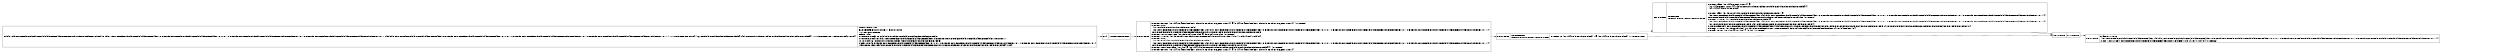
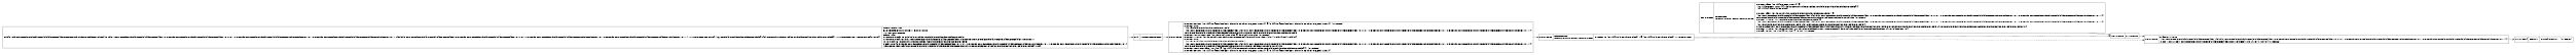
  digraph {
    fontname="DejaVu Sans"
    rankdir=LR
    node [fontname="DejaVu Sans" shape=record]
    edge [fontname="DejaVu Sans"]
    n1 [label="{8\:\ ?|MTH_ENTER_BLOCK\l}"]
-   n2 [label="{10\:\ 0x0000|0x0000: CONST  (r0 I:??[int, float, boolean, short, byte, char, OBJECT, ARRAY]) = (0 ??[int, float, boolean, short, byte, char, OBJECT, ARRAY])  (LINE:881)\l0x0001: IPUT  \l  (r0 I:android.graphics.drawable.Drawable)\l  (r5 I:com.google.android.material.slider.BaseSlider A[D('this' com.google.android.material.slider.BaseSlider\<S extends com.google.android.material.slider.BaseSlider\<S, L, T\>, L extends com.google.android.material.slider.BaseOnChangeListener\<S\>, T extends com.google.android.material.slider.BaseOnSliderTouchListener\<S\>\>)])\l com.google.android.material.slider.BaseSlider.customThumbDrawable android.graphics.drawable.Drawable \l0x0003: NEW_INSTANCE  (r0 I:java.util.ArrayList) =  java.util.ArrayList  (LINE:882)\l0x0005: INVOKE  (r0 I:java.util.ArrayList) type: DIRECT call: java.util.ArrayList.\<init\>():void A[MD:():void (c)]\l0x0008: IPUT  \l  (r0 I:java.util.List\<android.graphics.drawable.Drawable\>)\l  (r5 I:com.google.android.material.slider.BaseSlider A[D('this' com.google.android.material.slider.BaseSlider\<S extends com.google.android.material.slider.BaseSlider\<S, L, T\>, L extends com.google.android.material.slider.BaseOnChangeListener\<S\>, T extends com.google.android.material.slider.BaseOnSliderTouchListener\<S\>\>)])\l com.google.android.material.slider.BaseSlider.customThumbDrawablesForValues java.util.List \l0x000a: ARRAY_LENGTH  (r0 I:int) = (r6 I:??[] A[D('customThumbDrawables' android.graphics.drawable.Drawable[])])  (LINE:883)\l0x000b: CONST  (r1 I:??[int, float, boolean, short, byte, char, OBJECT, ARRAY]) = (0 ??[int, float, boolean, short, byte, char, OBJECT, ARRAY]) \l}"]
-   n3 [label="{11\:\ 0x000c|ARITH_START\lLOOP:0: B:11:0x000c\-\>B:12:0x000e\l|0x000c: IF  (r1 I:??[int, byte, short, char]) \>= (r0 I:??[int, byte, short, char])  \-\> B:15:0x001c \l}"]
+   n2 [label="{10\:\ 0x0000|0x0000: CONST  (r0 I:??[int, float, boolean, short, byte, char, OBJECT, ARRAY]) = (0 ??[int, float, boolean, short, byte, char, OBJECT, ARRAY])  (LINE:881)\l0x0006: IPUT  \l  (r0 I:android.graphics.drawable.Drawable)\l  (r5 I:com.google.android.material.slider.BaseSlider A[D('this' com.google.android.material.slider.BaseSlider\<S extends com.google.android.material.slider.BaseSlider\<S, L, T\>, L extends com.google.android.material.slider.BaseOnChangeListener\<S\>, T extends com.google.android.material.slider.BaseOnSliderTouchListener\<S\>\>)])\l com.google.android.material.slider.BaseSlider.customThumbDrawable android.graphics.drawable.Drawable \l0x0003: NEW_INSTANCE  (r0 I:java.util.ArrayList) =  java.util.ArrayList  (LINE:882)\l0x0005: INVOKE  (r0 I:java.util.ArrayList) type: DIRECT call: java.util.ArrayList.\<init\>():void A[MD:():void (c)]\l0x0008: IPUT  \l  (r0 I:java.util.List\<android.graphics.drawable.Drawable\>)\l  (r5 I:com.google.android.material.slider.BaseSlider A[D('this' com.google.android.material.slider.BaseSlider\<S extends com.google.android.material.slider.BaseSlider\<S, L, T\>, L extends com.google.android.material.slider.BaseOnChangeListener\<S\>, T extends com.google.android.material.slider.BaseOnSliderTouchListener\<S\>\>)])\l com.google.android.material.slider.BaseSlider.customThumbDrawablesForValues java.util.List \l0x000a: ARRAY_LENGTH  (r0 I:int) = (r6 I:??[] A[D('customThumbDrawables' android.graphics.drawable.Drawable[])])  (LINE:883)\l0x000b: CONST  (r1 I:??[int, float, boolean, short, byte, char, OBJECT, ARRAY]) = (0 ??[int, float, boolean, short, byte, char, OBJECT, ARRAY]) \l}"]
+   n3 [label="{11\:\ 0x000c|LOOP_START\lLOOP:0: B:11:0x000c\-\>B:12:0x000e\l|0x000c: IF  (r1 I:??[int, byte, short, char]) \>= (r0 I:??[int, byte, short, char])  \-\> B:15:0x001c \l}"]
    n4 [label="{12\:\ 0x000e|LOOP_USE\lLOOP:0: B:11:0x000c\-\>B:12:0x000e\l|0x000e: AGET  (r2 I:??[OBJECT, ARRAY]) = \l  (r6 I:??[OBJECT, ARRAY][] A[D('customThumbDrawables' android.graphics.drawable.Drawable[])])\l  (r1 I:??[int, short, byte, char])\l \l0x0010: IGET  (r3 I:java.util.List\<android.graphics.drawable.Drawable\>) = \l  (r5 I:com.google.android.material.slider.BaseSlider A[D('this' com.google.android.material.slider.BaseSlider\<S extends com.google.android.material.slider.BaseSlider\<S, L, T\>, L extends com.google.android.material.slider.BaseOnChangeListener\<S\>, T extends com.google.android.material.slider.BaseOnSliderTouchListener\<S\>\>)])\l com.google.android.material.slider.BaseSlider.customThumbDrawablesForValues java.util.List  (LINE:884)\l0x0012: INVOKE  (r4 I:android.graphics.drawable.Drawable) = \l  (r5 I:com.google.android.material.slider.BaseSlider A[D('this' com.google.android.material.slider.BaseSlider\<S extends com.google.android.material.slider.BaseSlider\<S, L, T\>, L extends com.google.android.material.slider.BaseOnChangeListener\<S\>, T extends com.google.android.material.slider.BaseOnSliderTouchListener\<S\>\>)])\l  (r2 I:android.graphics.drawable.Drawable A[D('originalDrawable' android.graphics.drawable.Drawable)])\l type: DIRECT call: com.google.android.material.slider.BaseSlider.initializeCustomThumbDrawable(android.graphics.drawable.Drawable):android.graphics.drawable.Drawable A[MD:(android.graphics.drawable.Drawable):android.graphics.drawable.Drawable (m)]\l0x0016: INVOKE  (r3 I:java.util.List), (r4 I:java.lang.Object) type: INTERFACE call: java.util.List.add(java.lang.Object):boolean A[MD:(E):boolean (c)]\l0x0019: ARITH  (r1 I:int) = (r1 I:int) + (1 int)  (LINE:883)\l}"]
    n5 [label="{15\:\ 0x001c|SYNTHETIC\l}"]
    n6 [label="{13\:\ 0x001c|0x901c: INVOKE  \l  (r5 I:com.google.android.material.slider.BaseSlider A[D('this' com.google.android.material.slider.BaseSlider\<S extends com.google.android.material.slider.BaseSlider\<S, L, T\>, L extends com.google.android.material.slider.BaseOnChangeListener\<S\>, T extends com.google.android.material.slider.BaseOnSliderTouchListener\<S\>\>)])\l type: VIRTUAL call: com.google.android.material.slider.BaseSlider.postInvalidate():void A[MD:():void (c)] (LINE:886)\l}"]
+   n7 [label="{14\:\ 0x001f|RETURN\l|0x001f: RETURN    (LINE:887)\l}"]
    n8 [label="{public void com.google.android.material.slider.BaseSlider.setCustomThumbDrawablesForValues((r5 'this' I:com.google.android.material.slider.BaseSlider\<S extends com.google.android.material.slider.BaseSlider\<S, L, T\>, L extends com.google.android.material.slider.BaseOnChangeListener\<S\>, T extends com.google.android.material.slider.BaseOnSliderTouchListener\<S\>\> A[D('this' com.google.android.material.slider.BaseSlider\<S extends com.google.android.material.slider.BaseSlider\<S, L, T\>, L extends com.google.android.material.slider.BaseOnChangeListener\<S\>, T extends com.google.android.material.slider.BaseOnSliderTouchListener\<S\>\>), IMMUTABLE_TYPE, THIS]), (r6 I:android.graphics.drawable.Drawable[] A[D('customThumbDrawables' android.graphics.drawable.Drawable[]), IMMUTABLE_TYPE, METHOD_ARGUMENT]))  | USE_LINES_HINTS\lBACK_EDGE: B:12:0x000e \-\> B:11:0x000c\lINLINE_NOT_NEEDED\lDebug Info:\l  0x0010\-0x0019: r2 'originalDrawable' Landroid\/graphics\/drawable\/Drawable;\l  0x0000\-0x001f: r5 'this' Lcom\/google\/android\/material\/slider\/BaseSlider;, signature: Lcom\/google\/android\/material\/slider\/BaseSlider\<TS;TL;TT;\>;\l  \-1 \-0x001f: r6 'customThumbDrawables' [Landroid\/graphics\/drawable\/Drawable;\lTYPE_VARS: [S extends com.google.android.material.slider.BaseSlider\<S, L, T\>, T extends com.google.android.material.slider.BaseOnSliderTouchListener\<S\>, L extends com.google.android.material.slider.BaseOnChangeListener\<S\>]\lMETHOD_OVERRIDE: [com.google.android.material.slider.BaseSlider.setCustomThumbDrawablesForValues(android.graphics.drawable.Drawable[]):void]\l}"]
    n1 -> n2
    n2 -> n3
-   n3 -> n4 [style=dashed]
+   n3 -> n6 [style=dashed]
    n3 -> n5
    n4 -> n5
    n5 -> n6
+   n6 -> n7
    n8 -> n1
  }
